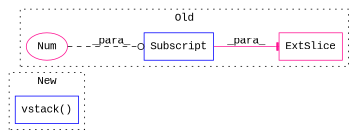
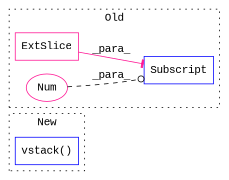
  digraph {
    fontname="Liberation Mono"
    rankdir=LR
    node [color=blue fontname="Liberation Mono" shape=box]
    edge [fontname="Liberation Mono"]
    n1 [a=75 l="13,1" label="vstack()" s="2645,2730"]
    n2 [a=85 color=deeppink l=15 label=ExtSlice s=2554]
    n3 [a=63 l="24,0" label=Subscript s="2554,0"]
    n4 [a=76 color=deeppink l=1 label=Num s=2576 shape=ellipse]
    subgraph cluster_1 {
      label=New
      style=dotted
      n1
    }
    subgraph cluster_2 {
      label=Old
      style=dotted
      n2
      n3
      n4
    }
-   n3 -> n2 [arrowhead=tee color=deeppink label=_para_ style=solid]
+   n2 -> n3 [arrowhead=tee color=deeppink label=_para_ style=solid]
    n4 -> n3 [arrowhead=odot color=black label=_para_ style=dashed]
  }
